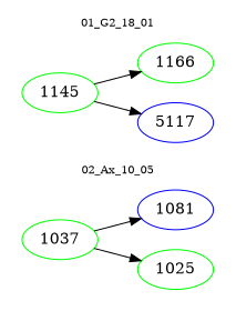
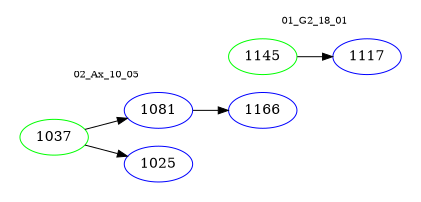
  digraph {
    rankdir=LR
    node [color=blue]
    edge [color=black]
    n1 [color=green label=1037]
-   n2 [color=green label=1025]
+   n2 [label=1025]
    n3 [label=1081]
    n4 [color=green label=1145]
-   n5 [label=5117]
-   n6 [color=green label=1166]
+   n5 [label=1117]
+   n6 [label=1166]
    subgraph cluster_1 {
      color=white
      fontsize=10
      label="02_Ax_10_05"
      n1
      n2
      n3
    }
    subgraph cluster_2 {
      color=white
      fontsize=10
      label="01_G2_18_01"
      n4
      n5
      n6
    }
    n1 -> n2
    n1 -> n3
    n4 -> n5
-   n4 -> n6
+   n3 -> n6
  }
